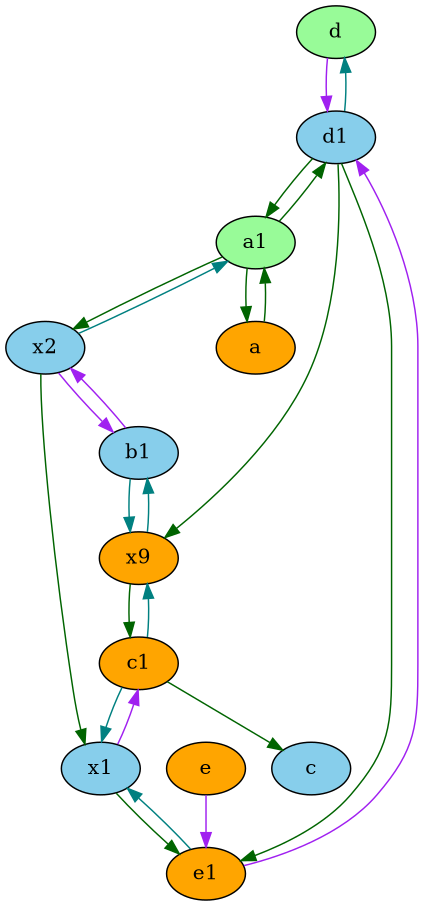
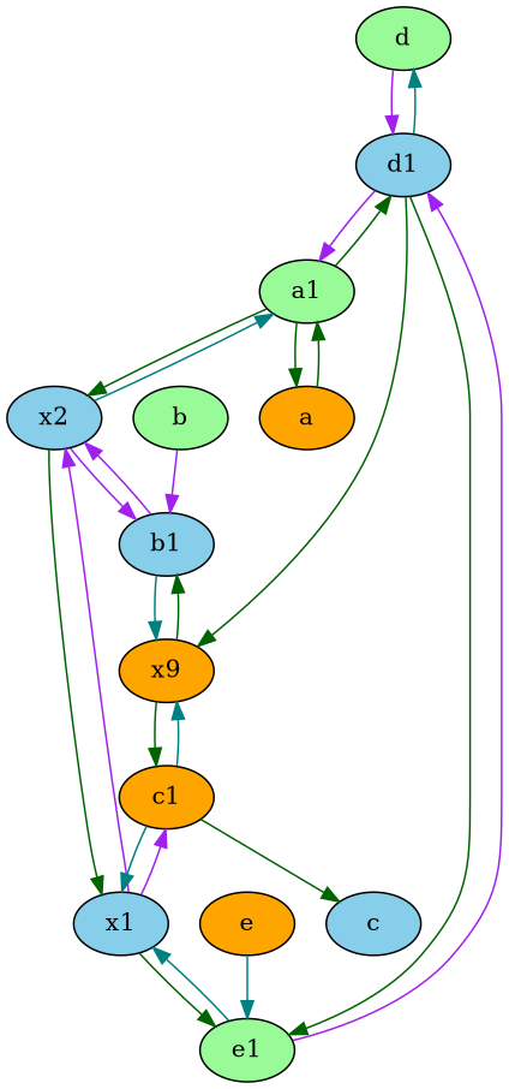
  digraph {
    node [fillcolor=skyblue style=filled]
    edge [color=darkgreen]
    d [fillcolor=palegreen]
    d1
-   e1 [fillcolor=orange]
+   e1 [fillcolor=palegreen]
    n4 [fillcolor=orange label=x9]
    a1 [fillcolor=palegreen]
    e [fillcolor=orange]
    x1
    b1
    x2
    c1 [fillcolor=orange]
+   b [fillcolor=palegreen]
    c
    a [fillcolor=orange]
    d -> d1 [color=purple]
    d1 -> d [color=teal]
    d1 -> e1
    d1 -> n4
-   d1 -> a1
+   d1 -> a1 [color=purple]
    e1 -> d1 [color=purple]
    e1 -> x1 [color=teal]
-   n4 -> b1 [color=teal]
+   n4 -> b1
    n4 -> c1
    a1 -> d1
    a1 -> x2
    a1 -> a
-   e -> e1 [color=purple]
+   e -> e1 [color=teal]
    x1 -> e1
+   x1 -> x2 [color=purple]
    x1 -> c1 [color=purple]
    b1 -> n4 [color=teal]
    b1 -> x2 [color=purple]
    x2 -> a1 [color=teal]
    x2 -> x1
    x2 -> b1 [color=purple]
    c1 -> n4 [color=teal]
    c1 -> x1 [color=teal]
    c1 -> c
+   b -> b1 [color=purple]
    a -> a1
  }
